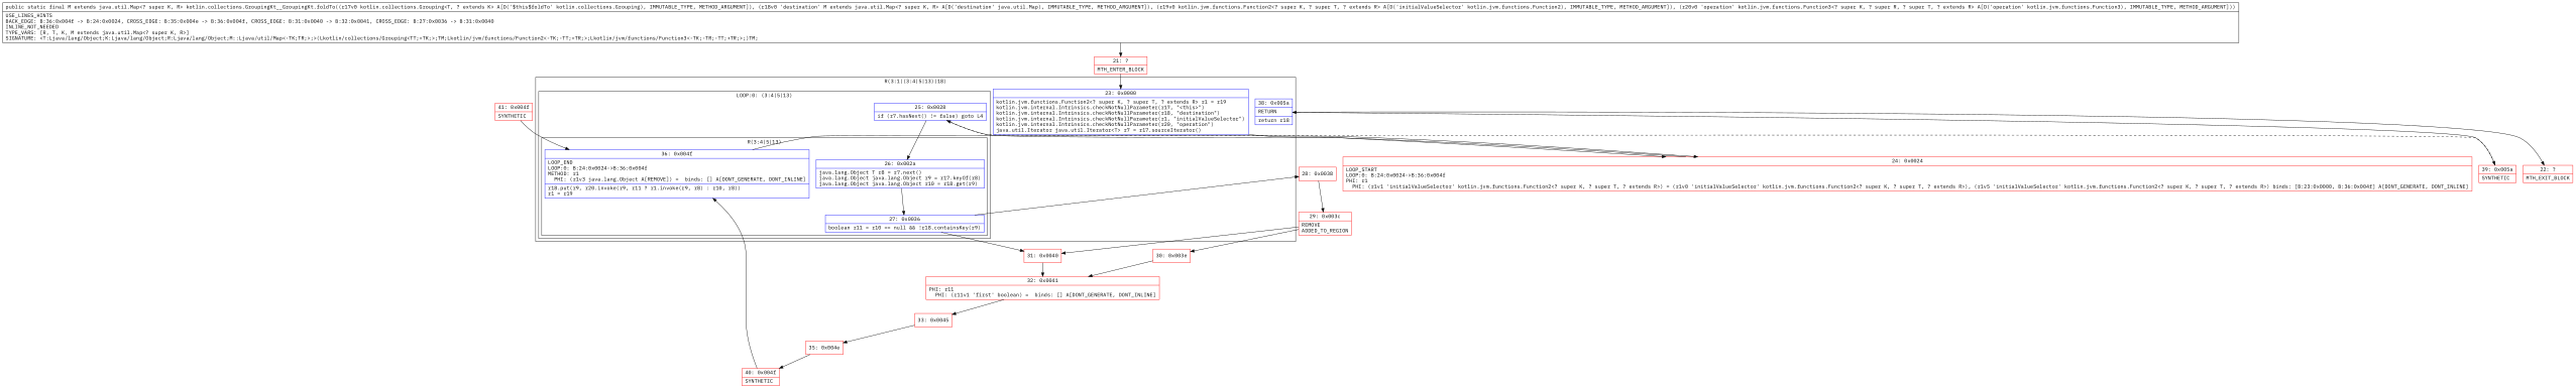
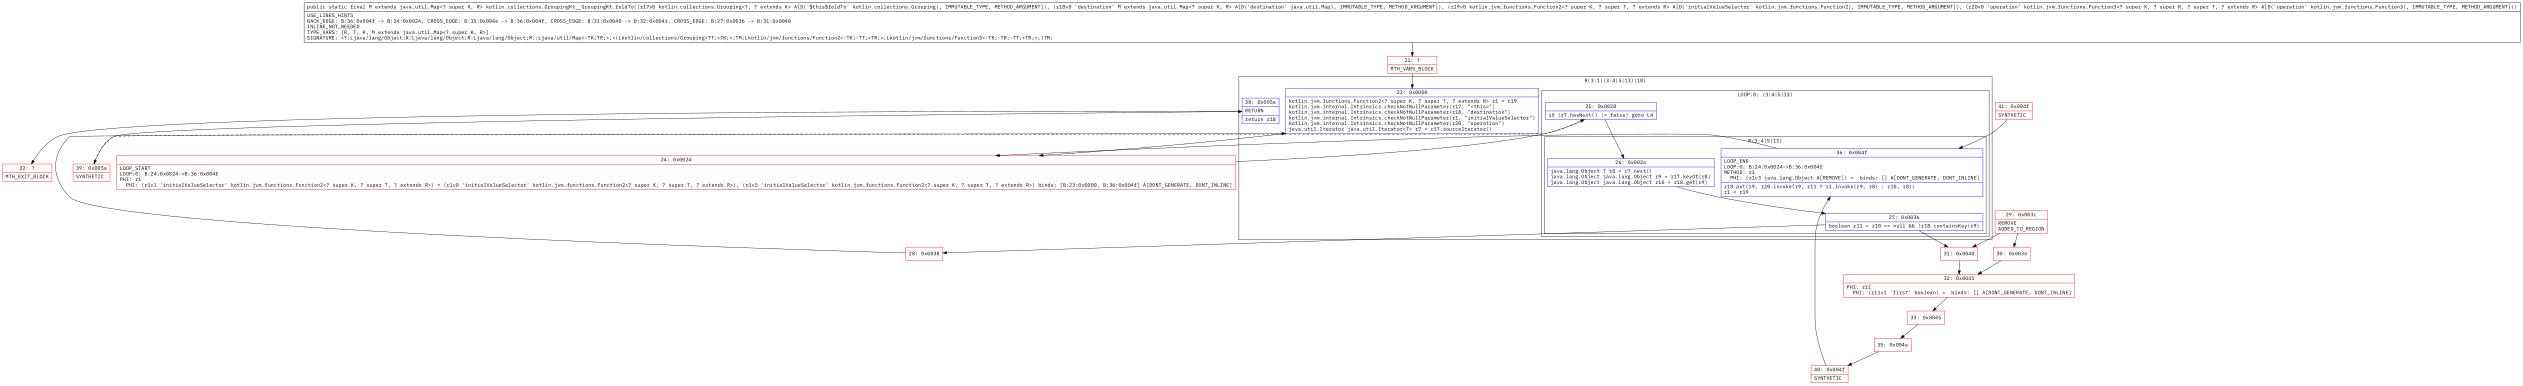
  digraph {
    fontname="IBM Plex Mono"
    node [color=red fontname="IBM Plex Mono" shape=record]
    edge [fontname="IBM Plex Mono"]
    n1 [color=blue label="{26\:\ 0x002a|java.lang.Object T r8 = r7.next()\ljava.lang.Object java.lang.Object r9 = r17.keyOf(r8)\ljava.lang.Object java.lang.Object r10 = r18.get(r9)\l}"]
    n2 [color=blue label="{27\:\ 0x0036|boolean r11 = r10 == null && !r18.containsKey(r9)\l}"]
    n3 [color=blue label="{36\:\ 0x004f|LOOP_END\lLOOP:0: B:24:0x0024\-\>B:36:0x004f\lMETHOD: r1 \l  PHI: (r1v3 java.lang.Object A[REMOVE]) =  binds: [] A[DONT_GENERATE, DONT_INLINE]\l|r18.put(r9, r20.invoke(r9, r11 ? r1.invoke(r9, r8) : r10, r8))\lr1 = r19\l}"]
    n4 [color=blue label="{25\:\ 0x0028|if (r7.hasNext() != false) goto L4\l}"]
    n5 [color=blue label="{23\:\ 0x0000|kotlin.jvm.functions.Function2\<? super K, ? super T, ? extends R\> r1 = r19\lkotlin.jvm.internal.Intrinsics.checkNotNullParameter(r17, \"\<this\>\")\lkotlin.jvm.internal.Intrinsics.checkNotNullParameter(r18, \"destination\")\lkotlin.jvm.internal.Intrinsics.checkNotNullParameter(r1, \"initialValueSelector\")\lkotlin.jvm.internal.Intrinsics.checkNotNullParameter(r20, \"operation\")\ljava.util.Iterator java.util.Iterator\<T\> r7 = r17.sourceIterator()\l}"]
    n6 [color=blue label="{38\:\ 0x005a|RETURN\l|return r18\l}"]
    n7 [label="{28\:\ 0x0038}"]
    n8 [label="{31\:\ 0x0040}"]
    n9 [label="{24\:\ 0x0024|LOOP_START\lLOOP:0: B:24:0x0024\-\>B:36:0x004f\lPHI: r1 \l  PHI: (r1v1 'initialValueSelector' kotlin.jvm.functions.Function2\<? super K, ? super T, ? extends R\>) = (r1v0 'initialValueSelector' kotlin.jvm.functions.Function2\<? super K, ? super T, ? extends R\>), (r1v5 'initialValueSelector' kotlin.jvm.functions.Function2\<? super K, ? super T, ? extends R\>) binds: [B:23:0x0000, B:36:0x004f] A[DONT_GENERATE, DONT_INLINE]\l}"]
    n10 [label="{39\:\ 0x005a|SYNTHETIC\l}"]
    n11 [label="{22\:\ ?|MTH_EXIT_BLOCK\l}"]
    n12 [label="{29\:\ 0x003c|REMOVE\lADDED_TO_REGION\l}"]
    n13 [label="{32\:\ 0x0041|PHI: r11 \l  PHI: (r11v1 'first' boolean) =  binds: [] A[DONT_GENERATE, DONT_INLINE]\l}"]
-   n14 [label="{21\:\ ?|MTH_ENTER_BLOCK\l}"]
+   n14 [label="{21\:\ ?|MTH_VARS_BLOCK\l}"]
    n15 [label="{30\:\ 0x003e}"]
    n16 [label="{33\:\ 0x0045}"]
    n17 [label="{35\:\ 0x004e}"]
    n18 [label="{40\:\ 0x004f|SYNTHETIC\l}"]
    n19 [label="{41\:\ 0x004f|SYNTHETIC\l}"]
    n20 [label="{public static final M extends java.util.Map\<? super K, R\> kotlin.collections.GroupingKt__GroupingKt.foldTo((r17v0 kotlin.collections.Grouping\<T, ? extends K\> A[D('$this$foldTo' kotlin.collections.Grouping), IMMUTABLE_TYPE, METHOD_ARGUMENT]), (r18v0 'destination' M extends java.util.Map\<? super K, R\> A[D('destination' java.util.Map), IMMUTABLE_TYPE, METHOD_ARGUMENT]), (r19v0 kotlin.jvm.functions.Function2\<? super K, ? super T, ? extends R\> A[D('initialValueSelector' kotlin.jvm.functions.Function2), IMMUTABLE_TYPE, METHOD_ARGUMENT]), (r20v0 'operation' kotlin.jvm.functions.Function3\<? super K, ? super R, ? super T, ? extends R\> A[D('operation' kotlin.jvm.functions.Function3), IMMUTABLE_TYPE, METHOD_ARGUMENT]))  | USE_LINES_HINTS\lBACK_EDGE: B:36:0x004f \-\> B:24:0x0024, CROSS_EDGE: B:35:0x004e \-\> B:36:0x004f, CROSS_EDGE: B:31:0x0040 \-\> B:32:0x0041, CROSS_EDGE: B:27:0x0036 \-\> B:31:0x0040\lINLINE_NOT_NEEDED\lTYPE_VARS: [R, T, K, M extends java.util.Map\<? super K, R\>]\lSIGNATURE: \<T:Ljava\/lang\/Object;K:Ljava\/lang\/Object;R:Ljava\/lang\/Object;M::Ljava\/util\/Map\<\-TK;TR;\>;\>(Lkotlin\/collections\/Grouping\<TT;+TK;\>;TM;Lkotlin\/jvm\/functions\/Function2\<\-TK;\-TT;+TR;\>;Lkotlin\/jvm\/functions\/Function3\<\-TK;\-TR;\-TT;+TR;\>;)TM;\l}" color=""]
    subgraph cluster_1 {
      label="R(3:1|(3:4|5|13)|18)"
      n5
      n6
      subgraph cluster_2 {
        label="LOOP:0: (3:4|5|13)"
        n4
        subgraph cluster_3 {
          label="R(3:4|5|13)"
          n1
          n2
          n3
        }
      }
    }
    n1 -> n2
    n2 -> n7
    n2 -> n8
    n3 -> n9
    n4 -> n1
    n4 -> n10 [style=dashed]
    n5 -> n9
    n6 -> n11
-   n7 -> n12
+   n7 -> n5
    n8 -> n13
    n9 -> n4
    n10 -> n6
    n12 -> n8
    n12 -> n15
    n13 -> n16
    n14 -> n5
    n15 -> n13
    n16 -> n17
    n17 -> n18
    n18 -> n3
    n19 -> n3
    n20 -> n14
  }
